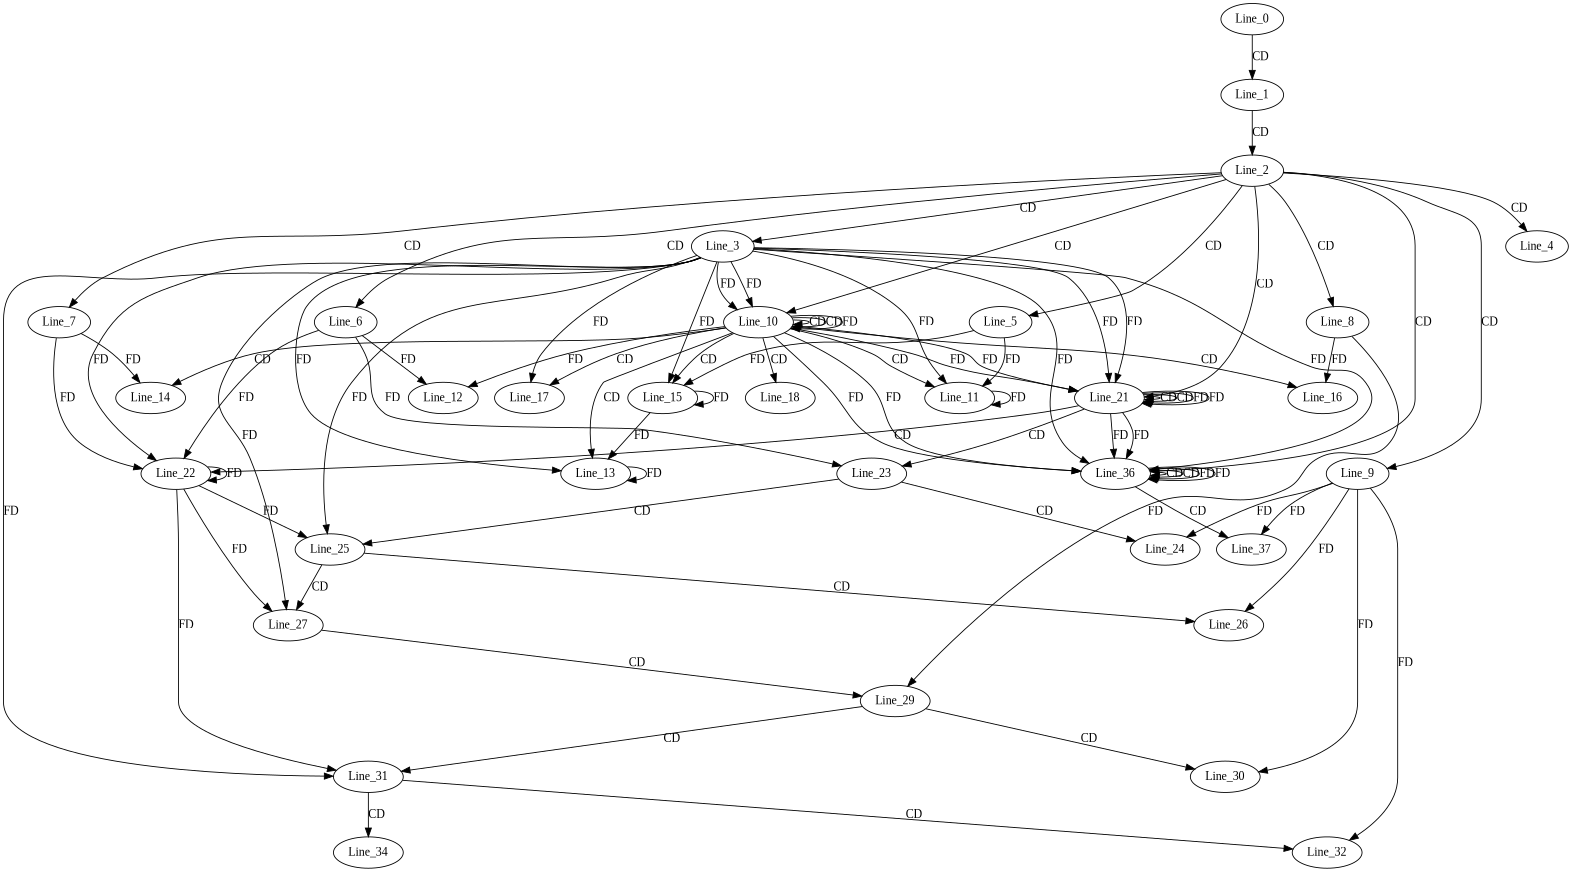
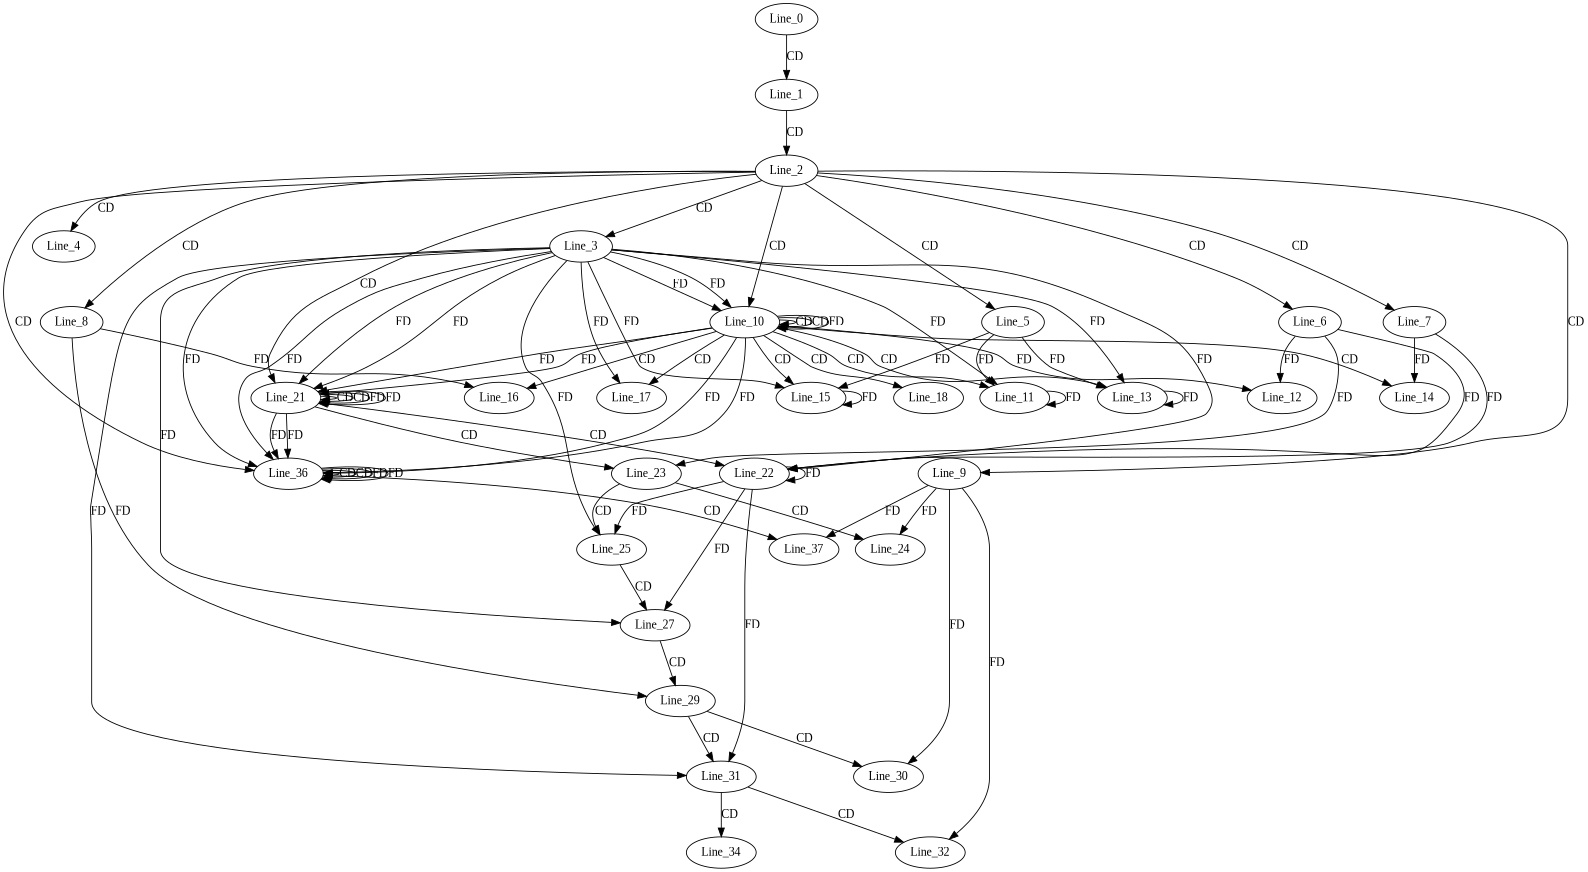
  digraph {
    fontname="Liberation Serif"
    node [fontname="Liberation Serif"]
    edge [fontname="Liberation Serif"]
    Line_0
    Line_1
    Line_2
    Line_3
    Line_4
    Line_5
    Line_6
    Line_7
    Line_8
    Line_9
    Line_10
    Line_21
    Line_36
    Line_11
    Line_13
    Line_15
    Line_17
    Line_22
    Line_25
    Line_27
    Line_31
    Line_12
    Line_23
    Line_14
    Line_16
    Line_29
    Line_24
-   Line_26
    Line_30
    Line_32
    Line_37
    Line_18
    Line_34
    Line_0 -> Line_1 [label=CD]
    Line_1 -> Line_2 [label=CD]
    Line_2 -> Line_3 [label=CD]
    Line_2 -> Line_4 [label=CD]
    Line_2 -> Line_5 [label=CD]
    Line_2 -> Line_6 [label=CD]
    Line_2 -> Line_7 [label=CD]
    Line_2 -> Line_8 [label=CD]
    Line_2 -> Line_9 [label=CD]
    Line_2 -> Line_10 [label=CD]
    Line_2 -> Line_21 [label=CD]
    Line_2 -> Line_36 [label=CD]
    Line_3 -> Line_10 [label=FD]
    Line_3 -> Line_10 [label=FD]
    Line_3 -> Line_21 [label=FD]
    Line_3 -> Line_21 [label=FD]
    Line_3 -> Line_36 [label=FD]
    Line_3 -> Line_36 [label=FD]
    Line_3 -> Line_11 [label=FD]
    Line_3 -> Line_13 [label=FD]
    Line_3 -> Line_15 [label=FD]
    Line_3 -> Line_17 [label=FD]
    Line_3 -> Line_22 [label=FD]
    Line_3 -> Line_25 [label=FD]
    Line_3 -> Line_27 [label=FD]
    Line_3 -> Line_31 [label=FD]
    Line_5 -> Line_11 [label=FD]
-   Line_15 -> Line_13 [label=FD]
+   Line_5 -> Line_13 [label=FD]
    Line_5 -> Line_15 [label=FD]
    Line_6 -> Line_22 [label=FD]
    Line_6 -> Line_12 [label=FD]
    Line_6 -> Line_23 [label=FD]
    Line_7 -> Line_22 [label=FD]
    Line_7 -> Line_14 [label=FD]
    Line_8 -> Line_16 [label=FD]
    Line_8 -> Line_29 [label=FD]
    Line_9 -> Line_24 [label=FD]
-   Line_9 -> Line_26 [label=FD]
    Line_9 -> Line_30 [label=FD]
    Line_9 -> Line_32 [label=FD]
    Line_9 -> Line_37 [label=FD]
    Line_10 -> Line_10 [label=CD]
    Line_10 -> Line_10 [label=CD]
    Line_10 -> Line_10 [label=FD]
    Line_10 -> Line_21 [label=FD]
    Line_10 -> Line_21 [label=FD]
    Line_10 -> Line_36 [label=FD]
    Line_10 -> Line_36 [label=FD]
    Line_10 -> Line_11 [label=CD]
    Line_10 -> Line_13 [label=CD]
    Line_10 -> Line_15 [label=CD]
    Line_10 -> Line_17 [label=CD]
    Line_10 -> Line_12 [label=FD]
    Line_10 -> Line_14 [label=CD]
    Line_10 -> Line_16 [label=CD]
    Line_10 -> Line_18 [label=CD]
    Line_21 -> Line_21 [label=CD]
    Line_21 -> Line_21 [label=CD]
    Line_21 -> Line_21 [label=FD]
    Line_21 -> Line_21 [label=FD]
    Line_21 -> Line_36 [label=FD]
    Line_21 -> Line_36 [label=FD]
    Line_21 -> Line_22 [label=CD]
    Line_21 -> Line_23 [label=CD]
    Line_36 -> Line_36 [label=CD]
    Line_36 -> Line_36 [label=CD]
    Line_36 -> Line_36 [label=FD]
    Line_36 -> Line_36 [label=FD]
    Line_36 -> Line_37 [label=CD]
    Line_11 -> Line_11 [label=FD]
    Line_13 -> Line_13 [label=FD]
    Line_15 -> Line_15 [label=FD]
    Line_22 -> Line_22 [label=FD]
    Line_22 -> Line_25 [label=FD]
    Line_22 -> Line_27 [label=FD]
    Line_22 -> Line_31 [label=FD]
    Line_25 -> Line_27 [label=CD]
-   Line_25 -> Line_26 [label=CD]
    Line_27 -> Line_29 [label=CD]
    Line_31 -> Line_32 [label=CD]
    Line_31 -> Line_34 [label=CD]
    Line_23 -> Line_25 [label=CD]
    Line_23 -> Line_24 [label=CD]
    Line_29 -> Line_31 [label=CD]
    Line_29 -> Line_30 [label=CD]
  }
